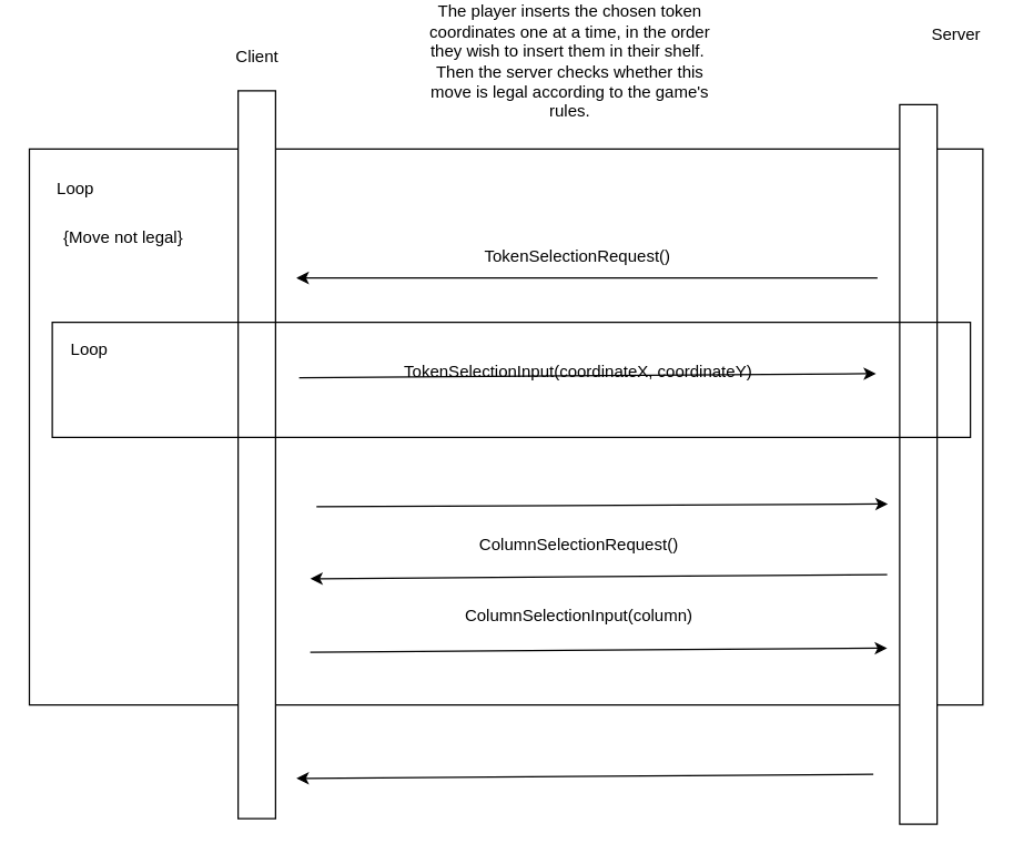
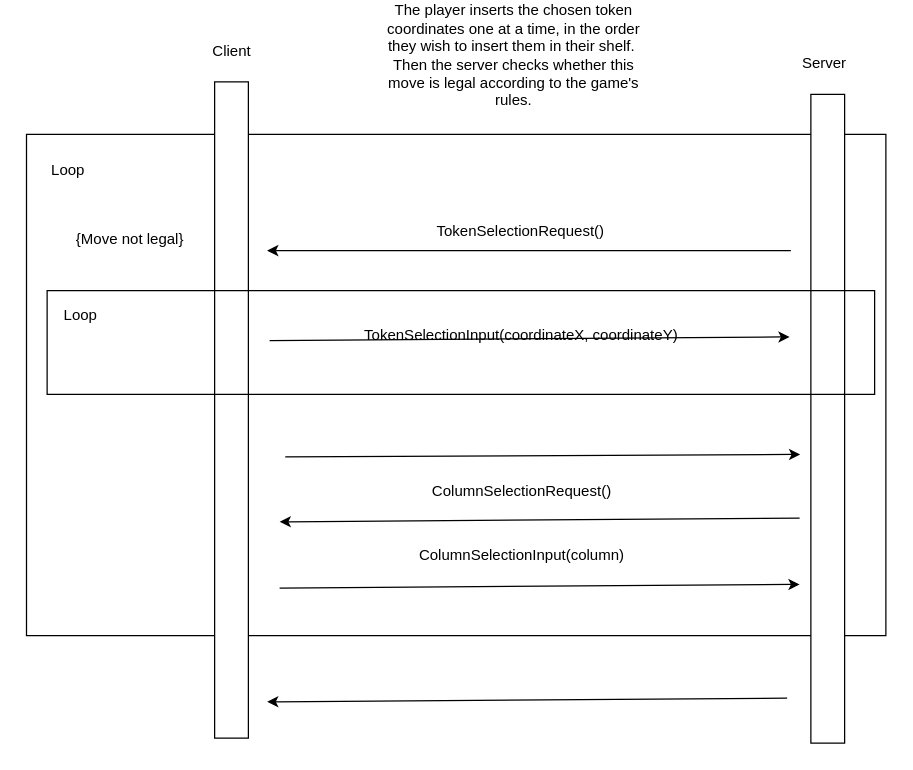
  <mxCell id="0" />
  <mxCell id="1" parent="0" />
  <mxCell id="2" value="" style="rounded=0;whiteSpace=wrap;html=1;fillColor=none;" parent="1" vertex="1"><mxGeometry x="20.5" y="107" width="687.5" height="401" as="geometry" /></mxCell>
  <mxCell id="3" value="" style="rounded=0;whiteSpace=wrap;html=1;" parent="1" vertex="1"><mxGeometry x="171" y="65" width="27" height="525" as="geometry" /></mxCell>
  <mxCell id="4" value="" style="rounded=0;whiteSpace=wrap;html=1;" parent="1" vertex="1"><mxGeometry x="648" y="75" width="27" height="519" as="geometry" /></mxCell>
  <mxCell id="5" value="Client" style="text;html=1;strokeColor=none;fillColor=none;align=center;verticalAlign=middle;whiteSpace=wrap;rounded=0;" parent="1" vertex="1"><mxGeometry x="154.5" y="26" width="60" height="30" as="geometry" /></mxCell>
- <mxCell id="6" value="Server" style="text;html=1;strokeColor=none;fillColor=none;align=center;verticalAlign=middle;whiteSpace=wrap;rounded=0;" parent="1" vertex="1"><mxGeometry x="659" y="10" width="60" height="30" as="geometry" /></mxCell>
+ <mxCell id="6" value="Server" style="text;html=1;strokeColor=none;fillColor=none;align=center;verticalAlign=middle;whiteSpace=wrap;rounded=0;" parent="1" vertex="1"><mxGeometry x="629" y="35" width="60" height="30" as="geometry" /></mxCell>
  <mxCell id="7" value="" style="endArrow=classic;html=1;rounded=0;" parent="1" edge="1"><mxGeometry width="50" height="50" relative="1" as="geometry"><mxPoint x="215" y="272" as="sourcePoint" /><mxPoint x="631" y="269" as="targetPoint" /></mxGeometry></mxCell>
  <mxCell id="8" value="TokenSelectionRequest()" style="text;html=1;strokeColor=none;fillColor=none;align=center;verticalAlign=middle;whiteSpace=wrap;rounded=0;" parent="1" vertex="1"><mxGeometry x="386" y="170" width="60" height="30" as="geometry" /></mxCell>
  <mxCell id="9" value="" style="endArrow=none;html=1;rounded=0;startArrow=classic;startFill=1;endFill=0;" parent="1" edge="1"><mxGeometry width="50" height="50" relative="1" as="geometry"><mxPoint x="213" y="200" as="sourcePoint" /><mxPoint x="632" y="200" as="targetPoint" /></mxGeometry></mxCell>
  <mxCell id="10" value="" style="endArrow=classic;html=1;rounded=0;" parent="1" edge="1"><mxGeometry width="50" height="50" relative="1" as="geometry"><mxPoint x="223" y="470" as="sourcePoint" /><mxPoint x="639" y="467" as="targetPoint" /></mxGeometry></mxCell>
  <mxCell id="11" value="ColumnSelectionInput(column)" style="text;html=1;strokeColor=none;fillColor=none;align=center;verticalAlign=middle;whiteSpace=wrap;rounded=0;" parent="1" vertex="1"><mxGeometry x="386.5" y="429" width="60" height="30" as="geometry" /></mxCell>
  <mxCell id="12" value="ColumnSelectionRequest()" style="text;html=1;strokeColor=none;fillColor=none;align=center;verticalAlign=middle;whiteSpace=wrap;rounded=0;" parent="1" vertex="1"><mxGeometry x="386.5" y="378" width="60" height="30" as="geometry" /></mxCell>
  <mxCell id="13" value="" style="endArrow=none;html=1;rounded=0;startArrow=classic;startFill=1;endFill=0;" parent="1" edge="1"><mxGeometry width="50" height="50" relative="1" as="geometry"><mxPoint x="223" y="417" as="sourcePoint" /><mxPoint x="639" y="414" as="targetPoint" /></mxGeometry></mxCell>
  <mxCell id="14" value="" style="rounded=0;whiteSpace=wrap;html=1;fillColor=none;" parent="1" vertex="1"><mxGeometry x="37" y="232" width="662" height="83" as="geometry" /></mxCell>
  <mxCell id="15" value="" style="endArrow=classic;html=1;rounded=0;" parent="1" edge="1"><mxGeometry width="50" height="50" relative="1" as="geometry"><mxPoint x="227.5" y="365" as="sourcePoint" /><mxPoint x="639.5" y="363" as="targetPoint" /></mxGeometry></mxCell>
  <mxCell id="16" value="Loop" style="text;html=1;strokeColor=none;fillColor=none;align=center;verticalAlign=middle;whiteSpace=wrap;rounded=0;" parent="1" vertex="1"><mxGeometry x="34" y="237" width="60" height="30" as="geometry" /></mxCell>
  <mxCell id="17" value="TokenSelectionInput(coordinateX, coordinateY)" style="text;html=1;strokeColor=none;fillColor=none;align=center;verticalAlign=middle;whiteSpace=wrap;rounded=0;" parent="1" vertex="1"><mxGeometry x="290" y="253" width="253" height="30" as="geometry" /></mxCell>
  <mxCell id="18" value="Loop" style="text;html=1;strokeColor=none;fillColor=none;align=center;verticalAlign=middle;whiteSpace=wrap;rounded=0;" parent="1" vertex="1"><mxGeometry x="24" y="121" width="60" height="30" as="geometry" /></mxCell>
- <mxCell id="19" value="{Move not legal}" style="text;html=1;strokeColor=none;fillColor=none;align=center;verticalAlign=middle;whiteSpace=wrap;rounded=0;" parent="1" vertex="1"><mxGeometry x="30" y="156" width="117" height="30" as="geometry" /></mxCell>
+ <mxCell id="19" value="{Move not legal}" style="text;html=1;strokeColor=none;fillColor=none;align=center;verticalAlign=middle;whiteSpace=wrap;rounded=0;" parent="1" vertex="1"><mxGeometry x="45" y="176" width="117" height="30" as="geometry" /></mxCell>
  <mxCell id="20" value="" style="endArrow=none;html=1;rounded=0;startArrow=classic;startFill=1;endFill=0;" parent="1" edge="1"><mxGeometry width="50" height="50" relative="1" as="geometry"><mxPoint x="213" y="561" as="sourcePoint" /><mxPoint x="629" y="558" as="targetPoint" /></mxGeometry></mxCell>
  <mxCell id="21" value="The player inserts the chosen token coordinates one at a time, in the order they wish to insert them in their shelf.&amp;nbsp;&lt;br&gt;Then the server checks whether this move is legal according to the game's rules." style="text;html=1;strokeColor=none;fillColor=none;align=center;verticalAlign=middle;whiteSpace=wrap;rounded=0;" vertex="1" parent="1"><mxGeometry x="305.5" y="20" width="209" height="47" as="geometry" /></mxCell>
